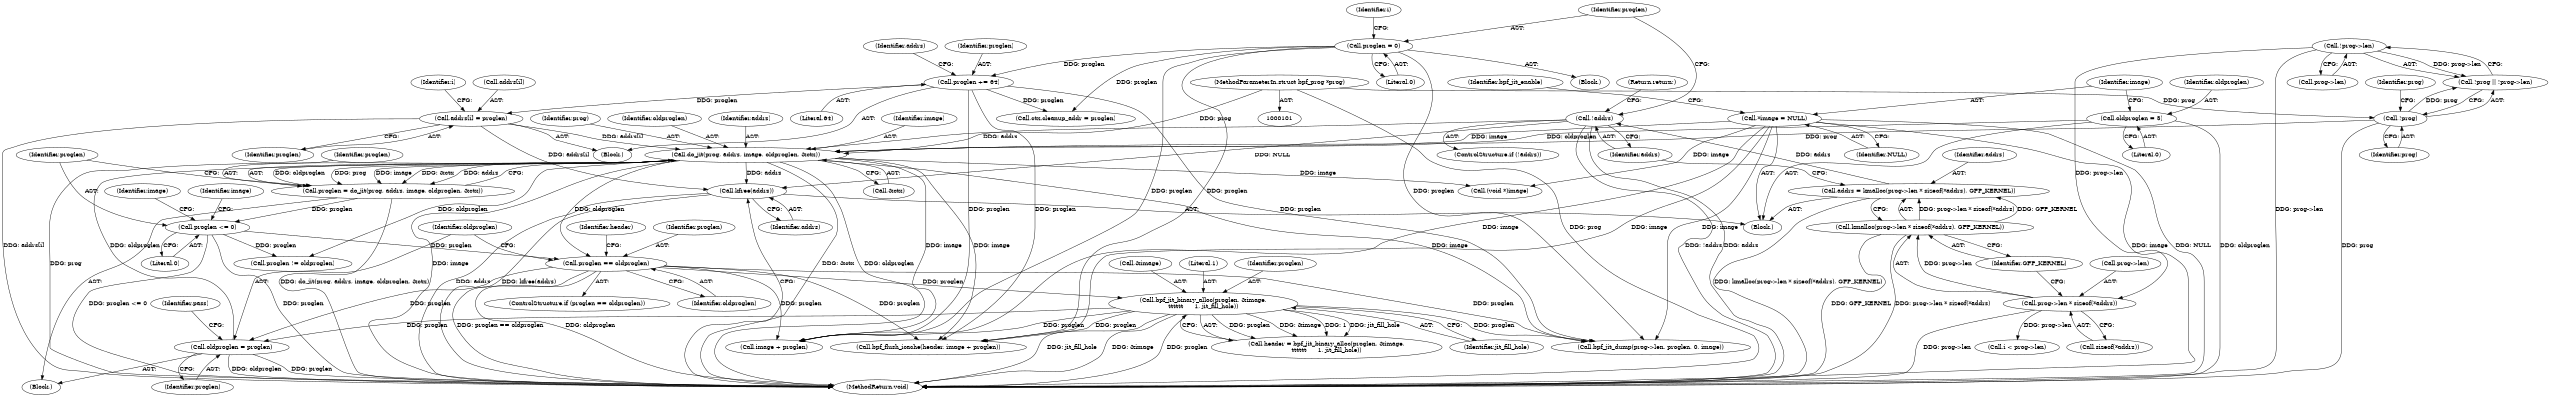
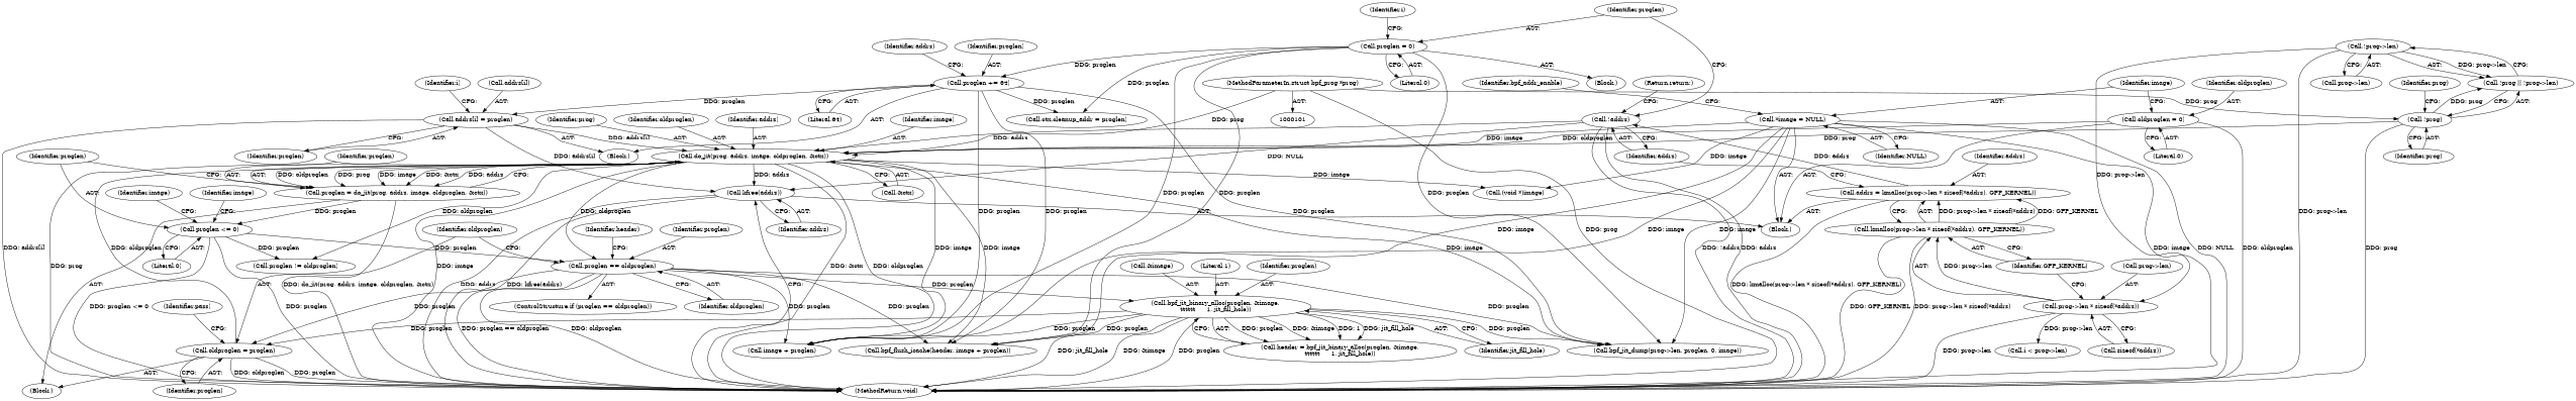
  digraph {
    n1 [label="(Call,kfree(addrs))"]
    n2 [label="(MethodReturn,void)"]
    n3 [label="(Block,)"]
    n4 [label="(Identifier,addrs)"]
    n5 [label="(Call,addrs[i] = proglen)"]
    n6 [label="(Call,do_jit(prog, addrs, image, oldproglen, &ctx))"]
    n7 [label="(Identifier,proglen)"]
    n8 [label="(Block,)"]
    n9 [label="(Call,bpf_flush_icache(header, image + proglen))"]
    n10 [label="(Call,image + proglen)"]
    n11 [label="(Call,bpf_jit_dump(prog->len, proglen, 0, image))"]
    n12 [label="(Call,proglen == oldproglen)"]
    n13 [label="(Call,proglen = do_jit(prog, addrs, image, oldproglen, &ctx))"]
    n14 [label="(Call,(void *)image)"]
    n15 [label="(Call,&ctx)"]
    n16 [label="(Call,proglen != oldproglen)"]
    n17 [label="(Call,proglen += 64)"]
    n18 [label="(Literal,64)"]
    n19 [label="(Call,ctx.cleanup_addr = proglen)"]
    n20 [label="(Call,proglen = 0)"]
    n21 [label="(Literal,0)"]
    n22 [label="(Block,)"]
    n23 [label="(Call,!addrs)"]
    n24 [label="(Identifier,addrs)"]
-   n25 [label="(ControlStructure,if (!addrs))"]
    n26 [label="(Call,addrs = kmalloc(prog->len * sizeof(*addrs), GFP_KERNEL))"]
    n27 [label="(Call,kmalloc(prog->len * sizeof(*addrs), GFP_KERNEL))"]
    n28 [label="(Identifier,GFP_KERNEL)"]
    n29 [label="(Call,prog->len * sizeof(*addrs))"]
    n30 [label="(Call,i < prog->len)"]
    n31 [label="(Call,sizeof(*addrs))"]
    n32 [label="(Call,!prog->len)"]
    n33 [label="(Call,prog->len)"]
    n34 [label="(Call,!prog || !prog->len)"]
    n35 [label="(Call,!prog)"]
    n36 [label="(Call,oldproglen = proglen)"]
    n37 [label="(Call,bpf_jit_binary_alloc(proglen, &image,\n\t\t\t\t\t\t      1, jit_fill_hole))"]
    n38 [label="(ControlStructure,if (proglen == oldproglen))"]
    n39 [label="(Identifier,oldproglen)"]
    n40 [label="(Block,)"]
    n41 [label="(Call,proglen <= 0)"]
    n42 [label="(Identifier,prog)"]
    n43 [label="(MethodParameterIn,struct bpf_prog *prog)"]
    1000101
    n45 [label="(Call,*image = NULL)"]
    n46 [label="(Identifier,NULL)"]
    n47 [label="(Identifier,proglen)"]
    n48 [label="(Identifier,jit_fill_hole)"]
    n49 [label="(Call,header = bpf_jit_binary_alloc(proglen, &image,\n\t\t\t\t\t\t      1, jit_fill_hole))"]
    n50 [label="(Literal,0)"]
-   n51 [label="(Call,oldproglen = 5)"]
+   n51 [label="(Call,oldproglen = 0)"]
    n52 [label="(Literal,0)"]
    n53 [label="(Return,return;)"]
    n54 [label="(Identifier,image)"]
    n55 [label="(Identifier,i)"]
    n56 [label="(Call,&image)"]
    n57 [label="(Identifier,addrs)"]
    n58 [label="(Identifier,image)"]
    n59 [label="(Identifier,addrs)"]
    n60 [label="(Identifier,image)"]
    n61 [label="(Identifier,proglen)"]
    n62 [label="(Call,prog->len)"]
    n63 [label="(Call,addrs[i])"]
    n64 [label="(Identifier,image)"]
    n65 [label="(Identifier,proglen)"]
    n66 [label="(Identifier,header)"]
    n67 [label="(Identifier,addrs)"]
    n68 [label="(Identifier,oldproglen)"]
    n69 [label="(Identifier,i)"]
    n70 [label="(Identifier,pass)"]
    n71 [label="(Literal,1)"]
    n72 [label="(Identifier,proglen)"]
    n73 [label="(Identifier,proglen)"]
    n74 [label="(Identifier,prog)"]
    n75 [label="(Identifier,prog)"]
    n76 [label="(Identifier,oldproglen)"]
    n77 [label="(Identifier,proglen)"]
-   n78 [label="(Identifier,bpf_jit_enable)"]
+   n78 [label="(Identifier,bpf_addr_enable)"]
    n79 [label="(Identifier,oldproglen)"]
    n80 [label="(Identifier,proglen)"]
    n1 -> n2 [label="DDG: addrs"]
    n1 -> n2 [label="DDG: kfree(addrs)"]
    n1 -> n3 [label="AST: "]
    n1 -> n4 [label="CFG: "]
    n2 -> n1 [label="CFG: "]
    n4 -> n1 [label="AST: "]
    n5 -> n1 [label="DDG: addrs[i]"]
    n5 -> n2 [label="DDG: addrs[i]"]
    n5 -> n6 [label="DDG: addrs[i]"]
    n5 -> n7 [label="CFG: "]
    n5 -> n8 [label="AST: "]
    n6 -> n1 [label="DDG: addrs"]
    n6 -> n2 [label="DDG: &ctx"]
    n6 -> n2 [label="DDG: oldproglen"]
    n6 -> n2 [label="DDG: prog"]
    n6 -> n2 [label="DDG: image"]
    n6 -> n9 [label="DDG: image"]
    n6 -> n10 [label="DDG: image"]
    n6 -> n11 [label="DDG: image"]
    n6 -> n12 [label="DDG: oldproglen"]
    n6 -> n13 [label="AST: "]
    n6 -> n13 [label="DDG: oldproglen"]
    n6 -> n13 [label="DDG: prog"]
    n6 -> n13 [label="DDG: image"]
    n6 -> n13 [label="DDG: &ctx"]
    n6 -> n13 [label="DDG: addrs"]
    n6 -> n14 [label="DDG: image"]
    n6 -> n15 [label="CFG: "]
    n6 -> n16 [label="DDG: oldproglen"]
    n7 -> n5 [label="AST: "]
    n12 -> n2 [label="DDG: proglen == oldproglen"]
    n12 -> n2 [label="DDG: oldproglen"]
    n12 -> n9 [label="DDG: proglen"]
    n12 -> n10 [label="DDG: proglen"]
    n12 -> n11 [label="DDG: proglen"]
    n12 -> n36 [label="DDG: proglen"]
    n12 -> n37 [label="DDG: proglen"]
    n12 -> n38 [label="AST: "]
    n12 -> n39 [label="CFG: "]
    n13 -> n2 [label="DDG: do_jit(prog, addrs, image, oldproglen, &ctx)"]
    n13 -> n6 [label="CFG: "]
    n13 -> n40 [label="AST: "]
    n13 -> n41 [label="DDG: proglen"]
    n15 -> n6 [label="AST: "]
    n17 -> n5 [label="DDG: proglen"]
    n17 -> n8 [label="AST: "]
    n17 -> n9 [label="DDG: proglen"]
    n17 -> n10 [label="DDG: proglen"]
    n17 -> n11 [label="DDG: proglen"]
+   n17 -> n18 [label="CFG: "]
    n17 -> n19 [label="DDG: proglen"]
    n18 -> n17 [label="AST: "]
    n20 -> n9 [label="DDG: proglen"]
    n20 -> n10 [label="DDG: proglen"]
    n20 -> n11 [label="DDG: proglen"]
    n20 -> n17 [label="DDG: proglen"]
    n20 -> n19 [label="DDG: proglen"]
    n20 -> n21 [label="CFG: "]
    n20 -> n22 [label="AST: "]
    n21 -> n20 [label="AST: "]
    n23 -> n1 [label="DDG: NULL"]
    n23 -> n2 [label="DDG: !addrs"]
    n23 -> n2 [label="DDG: addrs"]
    n23 -> n6 [label="DDG: addrs"]
    n23 -> n24 [label="CFG: "]
-   n23 -> n25 [label="AST: "]
    n24 -> n23 [label="AST: "]
    n24 -> n26 [label="CFG: "]
    n26 -> n2 [label="DDG: kmalloc(prog->len * sizeof(*addrs), GFP_KERNEL)"]
    n26 -> n3 [label="AST: "]
    n26 -> n23 [label="DDG: addrs"]
    n26 -> n27 [label="CFG: "]
    n27 -> n2 [label="DDG: GFP_KERNEL"]
    n27 -> n2 [label="DDG: prog->len * sizeof(*addrs)"]
    n27 -> n26 [label="AST: "]
    n27 -> n26 [label="DDG: prog->len * sizeof(*addrs)"]
    n27 -> n26 [label="DDG: GFP_KERNEL"]
    n27 -> n28 [label="CFG: "]
    n28 -> n27 [label="AST: "]
    n28 -> n29 [label="CFG: "]
    n29 -> n2 [label="DDG: prog->len"]
    n29 -> n27 [label="AST: "]
    n29 -> n27 [label="DDG: prog->len"]
    n29 -> n30 [label="DDG: prog->len"]
    n29 -> n31 [label="CFG: "]
    n31 -> n29 [label="AST: "]
    n32 -> n2 [label="DDG: prog->len"]
    n32 -> n29 [label="DDG: prog->len"]
    n32 -> n33 [label="CFG: "]
    n32 -> n34 [label="AST: "]
    n32 -> n34 [label="DDG: prog->len"]
    n33 -> n32 [label="AST: "]
    n34 -> n32 [label="CFG: "]
    n34 -> n35 [label="CFG: "]
    n35 -> n2 [label="DDG: prog"]
    n35 -> n6 [label="DDG: prog"]
    n35 -> n34 [label="AST: "]
    n35 -> n34 [label="DDG: prog"]
    n35 -> n42 [label="CFG: "]
    n36 -> n2 [label="DDG: oldproglen"]
    n36 -> n2 [label="DDG: proglen"]
    n36 -> n6 [label="DDG: oldproglen"]
    n36 -> n40 [label="AST: "]
    n36 -> n47 [label="CFG: "]
    n37 -> n2 [label="DDG: jit_fill_hole"]
    n37 -> n2 [label="DDG: &image"]
    n37 -> n2 [label="DDG: proglen"]
    n37 -> n9 [label="DDG: proglen"]
    n37 -> n10 [label="DDG: proglen"]
    n37 -> n11 [label="DDG: proglen"]
    n37 -> n36 [label="DDG: proglen"]
    n37 -> n48 [label="CFG: "]
    n37 -> n49 [label="AST: "]
    n37 -> n49 [label="DDG: proglen"]
    n37 -> n49 [label="DDG: &image"]
    n37 -> n49 [label="DDG: 1"]
    n37 -> n49 [label="DDG: jit_fill_hole"]
    n39 -> n12 [label="AST: "]
    n41 -> n2 [label="DDG: proglen"]
    n41 -> n2 [label="DDG: proglen <= 0"]
    n41 -> n12 [label="DDG: proglen"]
    n41 -> n16 [label="DDG: proglen"]
    n41 -> n50 [label="CFG: "]
    n42 -> n35 [label="AST: "]
    n43 -> n2 [label="DDG: prog"]
    n43 -> n6 [label="DDG: prog"]
    n43 -> n35 [label="DDG: prog"]
    n43 -> 1000101 [label="AST: "]
    n45 -> n2 [label="DDG: NULL"]
    n45 -> n2 [label="DDG: image"]
    n45 -> n3 [label="AST: "]
    n45 -> n6 [label="DDG: image"]
    n45 -> n9 [label="DDG: image"]
    n45 -> n10 [label="DDG: image"]
    n45 -> n11 [label="DDG: image"]
    n45 -> n14 [label="DDG: image"]
    n45 -> n46 [label="CFG: "]
    n46 -> n45 [label="AST: "]
    n47 -> n36 [label="AST: "]
    n48 -> n37 [label="AST: "]
    n49 -> n37 [label="CFG: "]
    n50 -> n41 [label="AST: "]
    n51 -> n2 [label="DDG: oldproglen"]
    n51 -> n3 [label="AST: "]
    n51 -> n6 [label="DDG: oldproglen"]
    n51 -> n52 [label="CFG: "]
    n52 -> n51 [label="AST: "]
    n53 -> n23 [label="CFG: "]
    n54 -> n45 [label="AST: "]
    n54 -> n51 [label="CFG: "]
    n55 -> n20 [label="CFG: "]
    n56 -> n37 [label="AST: "]
    n57 -> n17 [label="CFG: "]
    n58 -> n41 [label="CFG: "]
    n59 -> n6 [label="AST: "]
    n60 -> n41 [label="CFG: "]
    n61 -> n13 [label="AST: "]
    n62 -> n29 [label="AST: "]
    n63 -> n5 [label="AST: "]
    n64 -> n6 [label="AST: "]
    n65 -> n20 [label="AST: "]
    n65 -> n23 [label="CFG: "]
    n66 -> n12 [label="CFG: "]
    n67 -> n26 [label="AST: "]
    n68 -> n12 [label="CFG: "]
    n68 -> n36 [label="AST: "]
    n69 -> n5 [label="CFG: "]
    n70 -> n36 [label="CFG: "]
    n71 -> n37 [label="AST: "]
    n72 -> n13 [label="CFG: "]
    n72 -> n41 [label="AST: "]
    n73 -> n17 [label="AST: "]
    n74 -> n35 [label="CFG: "]
    n75 -> n6 [label="AST: "]
    n76 -> n51 [label="AST: "]
    n77 -> n12 [label="AST: "]
    n78 -> n45 [label="CFG: "]
    n79 -> n6 [label="AST: "]
    n80 -> n37 [label="AST: "]
  }
